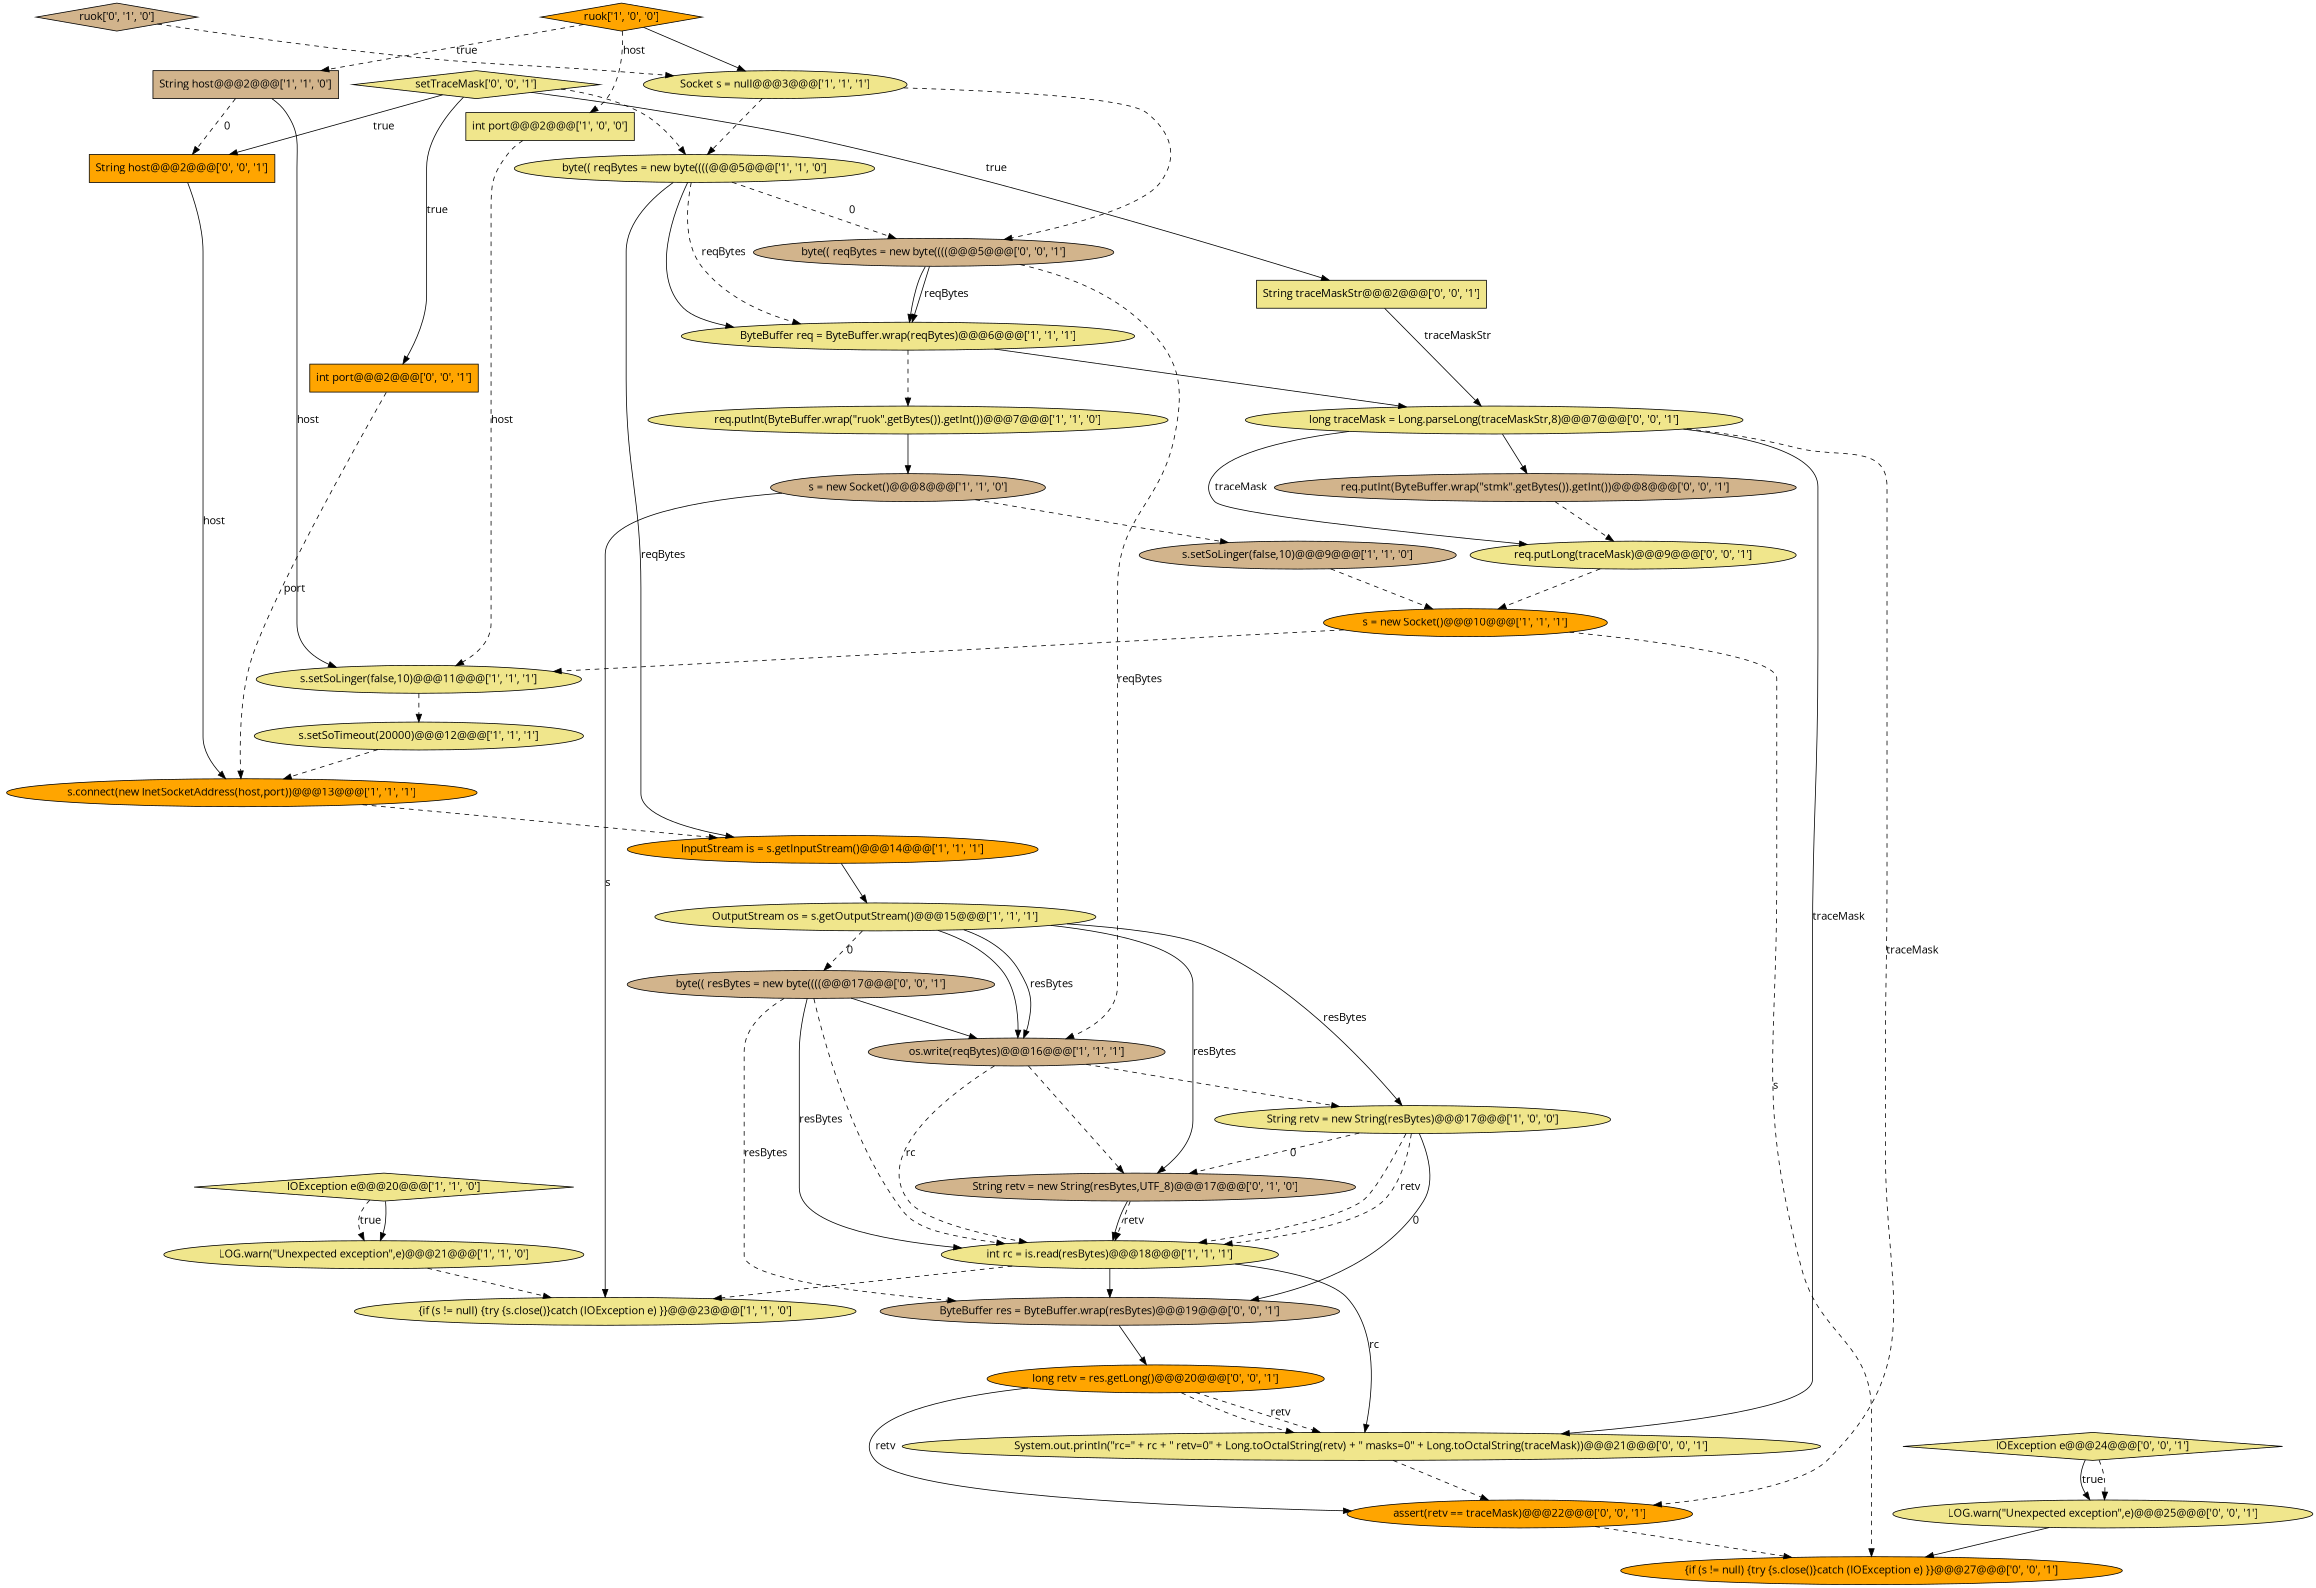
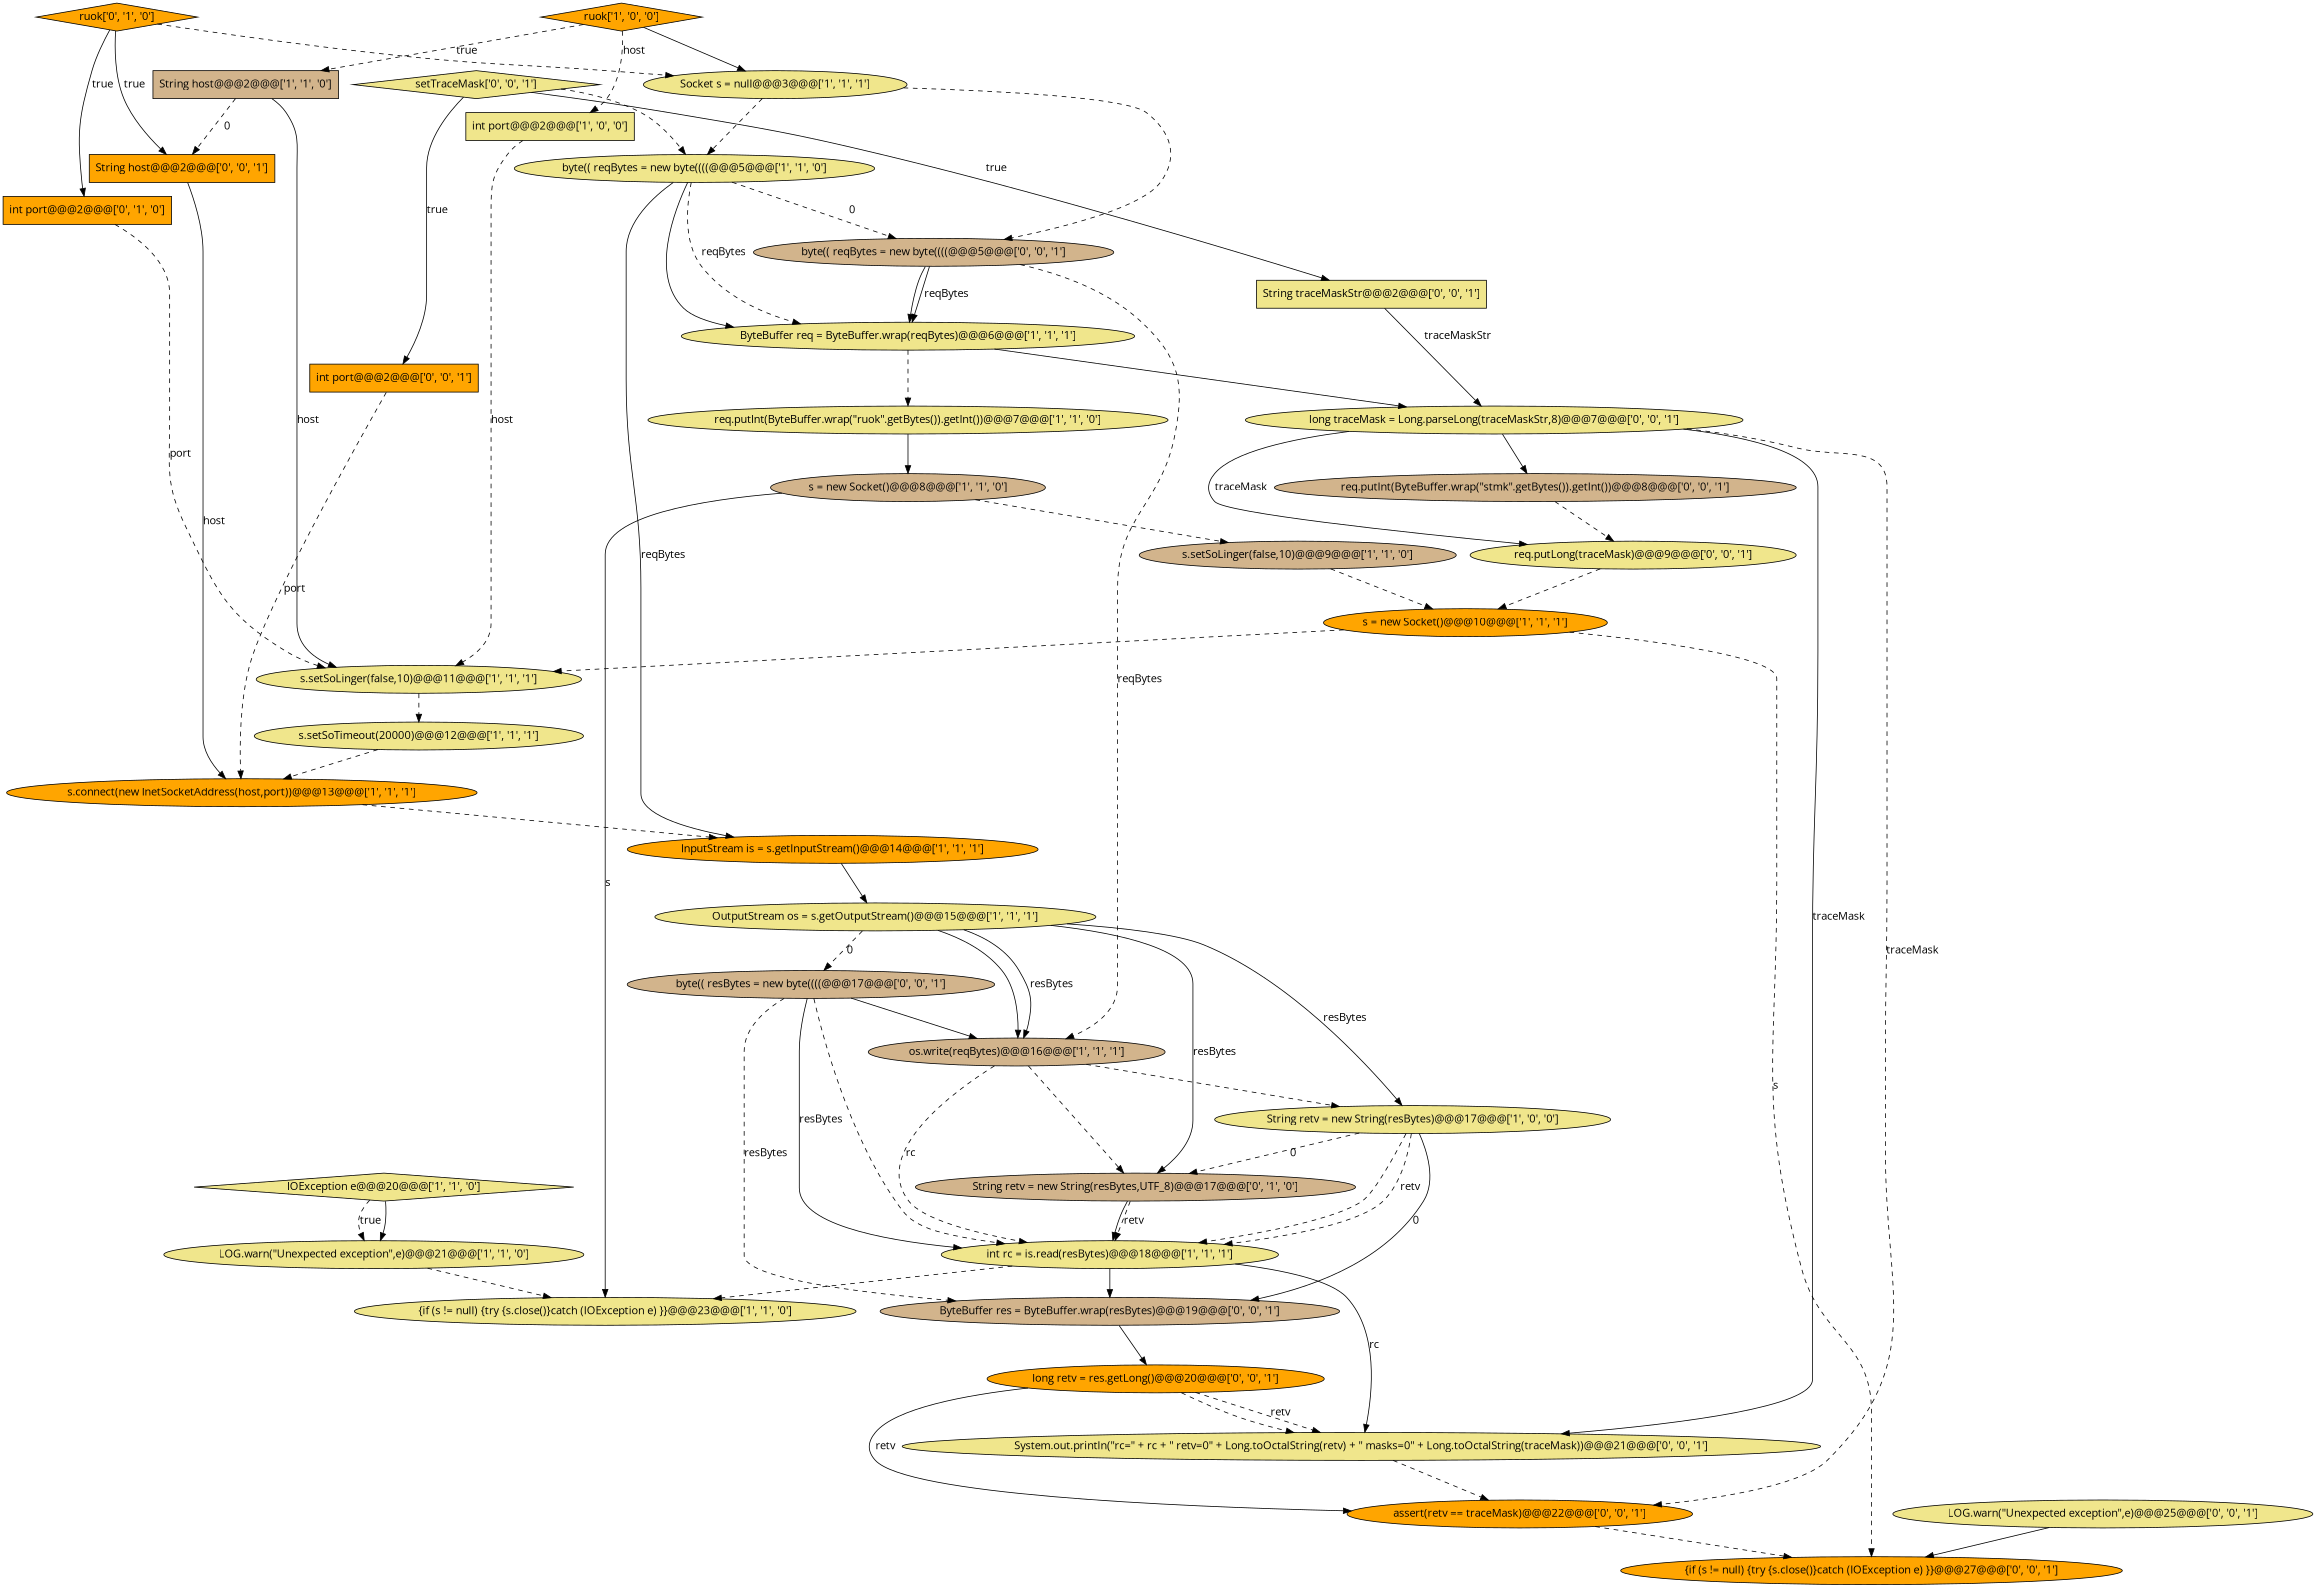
  digraph {
    fontname="Open Sans"
    node [fillcolor=khaki fontname="Open Sans" shape=ellipse style=filled]
    edge [fontname="Open Sans" style=dashed]
    n1 [label="s.setSoTimeout(20000)@@@12@@@['1', '1', '1']"]
    n2 [fillcolor=orange label="s.connect(new InetSocketAddress(host,port))@@@13@@@['1', '1', '1']"]
    n3 [fillcolor=orange label="InputStream is = s.getInputStream()@@@14@@@['1', '1', '1']"]
    n4 [fillcolor=tan label="byte(( resBytes = new byte((((@@@17@@@['0', '0', '1']"]
    n5 [label="int rc = is.read(resBytes)@@@18@@@['1', '1', '1']"]
    n6 [fillcolor=tan label="ByteBuffer res = ByteBuffer.wrap(resBytes)@@@19@@@['0', '0', '1']"]
    n7 [fillcolor=tan label="os.write(reqBytes)@@@16@@@['1', '1', '1']"]
    n8 [label="{if (s != null) {try {s.close()}catch (IOException e) }}@@@23@@@['1', '1', '0']"]
    n9 [label="System.out.println(\"rc=\" + rc + \" retv=0\" + Long.toOctalString(retv) + \" masks=0\" + Long.toOctalString(traceMask))@@@21@@@['0', '0', '1']"]
    n10 [fillcolor=orange label="long retv = res.getLong()@@@20@@@['0', '0', '1']"]
    n11 [label="ByteBuffer req = ByteBuffer.wrap(reqBytes)@@@6@@@['1', '1', '1']"]
    n12 [label="long traceMask = Long.parseLong(traceMaskStr,8)@@@7@@@['0', '0', '1']"]
    n13 [label="req.putInt(ByteBuffer.wrap(\"ruok\".getBytes()).getInt())@@@7@@@['1', '1', '0']"]
    n14 [fillcolor=orange label="assert(retv == traceMask)@@@22@@@['0', '0', '1']"]
    n15 [label="req.putLong(traceMask)@@@9@@@['0', '0', '1']"]
    n16 [fillcolor=tan label="req.putInt(ByteBuffer.wrap(\"stmk\".getBytes()).getInt())@@@8@@@['0', '0', '1']"]
    n17 [fillcolor=tan label="s = new Socket()@@@8@@@['1', '1', '0']"]
    n18 [fillcolor=tan label="s.setSoLinger(false,10)@@@9@@@['1', '1', '0']"]
    n19 [fillcolor=orange label="s = new Socket()@@@10@@@['1', '1', '1']"]
    n20 [fillcolor=orange label="{if (s != null) {try {s.close()}catch (IOException e) }}@@@27@@@['0', '0', '1']"]
    n21 [label="s.setSoLinger(false,10)@@@11@@@['1', '1', '1']"]
    n22 [fillcolor=tan label="String retv = new String(resBytes,UTF_8)@@@17@@@['0', '1', '0']"]
    n23 [fillcolor=orange label="String host@@@2@@@['0', '0', '1']" shape=box]
    n24 [fillcolor=orange label="ruok['1', '0', '0']" shape=diamond]
    n25 [label="Socket s = null@@@3@@@['1', '1', '1']"]
    n26 [fillcolor=tan label="String host@@@2@@@['1', '1', '0']" shape=box]
    n27 [label="int port@@@2@@@['1', '0', '0']" shape=box]
    n28 [fillcolor=tan label="byte(( reqBytes = new byte((((@@@5@@@['0', '0', '1']"]
    n29 [label="byte(( reqBytes = new byte((((@@@5@@@['1', '1', '0']"]
    n30 [label="setTraceMask['0', '0', '1']" shape=diamond]
    n31 [fillcolor=orange label="int port@@@2@@@['0', '0', '1']" shape=box]
    n32 [label="String traceMaskStr@@@2@@@['0', '0', '1']" shape=box]
    n33 [label="OutputStream os = s.getOutputStream()@@@15@@@['1', '1', '1']"]
-   n34 [fillcolor=tan label="ruok['0', '1', '0']" shape=diamond]
+   n34 [fillcolor=orange label="ruok['0', '1', '0']" shape=diamond]
+   n35 [fillcolor=orange label="int port@@@2@@@['0', '1', '0']" shape=box]
    n36 [label="String retv = new String(resBytes)@@@17@@@['1', '0', '0']"]
    n37 [label="LOG.warn(\"Unexpected exception\",e)@@@21@@@['1', '1', '0']"]
    n38 [label="LOG.warn(\"Unexpected exception\",e)@@@25@@@['0', '0', '1']"]
    n39 [label="IOException e@@@20@@@['1', '1', '0']" shape=diamond]
-   n40 [label="IOException e@@@24@@@['0', '0', '1']" shape=diamond]
    n1 -> n2
    n2 -> n3
    n3 -> n33 [style=solid]
    n4 -> n5
    n4 -> n5 [label=resBytes style=solid]
    n4 -> n6 [label=resBytes]
    n4 -> n7 [style=solid]
    n5 -> n6 [style=solid]
    n5 -> n8
    n5 -> n9 [label=rc style=solid]
    n6 -> n10 [style=solid]
    n7 -> n5 [label=rc]
    n7 -> n22
    n7 -> n36
    n9 -> n14
    n10 -> n9 [label=retv]
    n10 -> n9
    n10 -> n14 [label=retv style=solid]
    n11 -> n12 [style=solid]
    n11 -> n13
    n12 -> n9 [label=traceMask style=solid]
    n12 -> n14 [label=traceMask]
    n12 -> n15 [label=traceMask style=solid]
    n12 -> n16 [style=solid]
    n13 -> n17 [style=solid]
    n14 -> n20
    n15 -> n19
    n16 -> n15
    n17 -> n8 [label=s style=solid]
    n17 -> n18
    n18 -> n19
    n19 -> n20 [label=s]
    n19 -> n21
    n21 -> n1
    n22 -> n5 [style=solid]
    n22 -> n5 [label=retv]
    n23 -> n2 [label=host style=solid]
    n24 -> n25 [style=solid]
    n24 -> n26 [label=true]
    n24 -> n27 [label=host]
    n25 -> n28
    n25 -> n29
    n26 -> n21 [label=host style=solid]
    n26 -> n23 [label=0]
    n27 -> n21 [label=host]
    n28 -> n7 [label=reqBytes]
    n28 -> n11 [style=solid]
    n28 -> n11 [label=reqBytes style=solid]
    n29 -> n3 [label=reqBytes style=solid]
    n29 -> n11 [style=solid]
    n29 -> n11 [label=reqBytes]
    n29 -> n28 [label=0]
-   n30 -> n23 [label=true style=solid]
+   n34 -> n23 [label=true style=solid]
    n30 -> n29
    n30 -> n31 [label=true style=solid]
    n30 -> n32 [label=true style=solid]
    n31 -> n2 [label=port]
    n32 -> n12 [label=traceMaskStr style=solid]
    n33 -> n4 [label=0]
    n33 -> n7 [style=solid]
    n33 -> n7 [label=resBytes style=solid]
    n33 -> n22 [label=resBytes style=solid]
    n33 -> n36 [label=resBytes style=solid]
    n34 -> n25
+   n34 -> n35 [label=true style=solid]
+   n35 -> n21 [label=port]
    n36 -> n5
    n36 -> n5 [label=retv]
    n36 -> n6 [label=0 style=solid]
    n36 -> n22 [label=0]
    n37 -> n8
    n38 -> n20 [style=solid]
    n39 -> n37 [style=solid]
    n39 -> n37 [label=true]
-   n40 -> n38 [label=true style=solid]
-   n40 -> n38
  }
